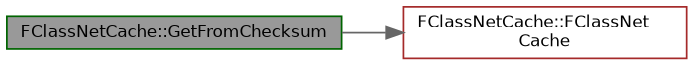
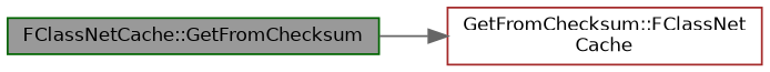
  digraph {
    rankdir=LR
    node [fontname=Helvetica fontsize=10 shape=box style=filled]
    n1 [color=darkgreen fillcolor=grey60 fontcolor=black height=0.2 label="FClassNetCache::GetFromChecksum" width=0.4]
-   n2 [color=brown fillcolor=white height=0.2 label="FClassNetCache::FClassNet\lCache" width=0.4]
+   n2 [color=brown fillcolor=white height=0.2 label="GetFromChecksum::FClassNet\lCache" width=0.4]
    n1 -> n2 [color=gray40 fontname=Helvetica fontsize=10 labelfontname=Helvetica labelfontsize=10 style=solid]
  }
